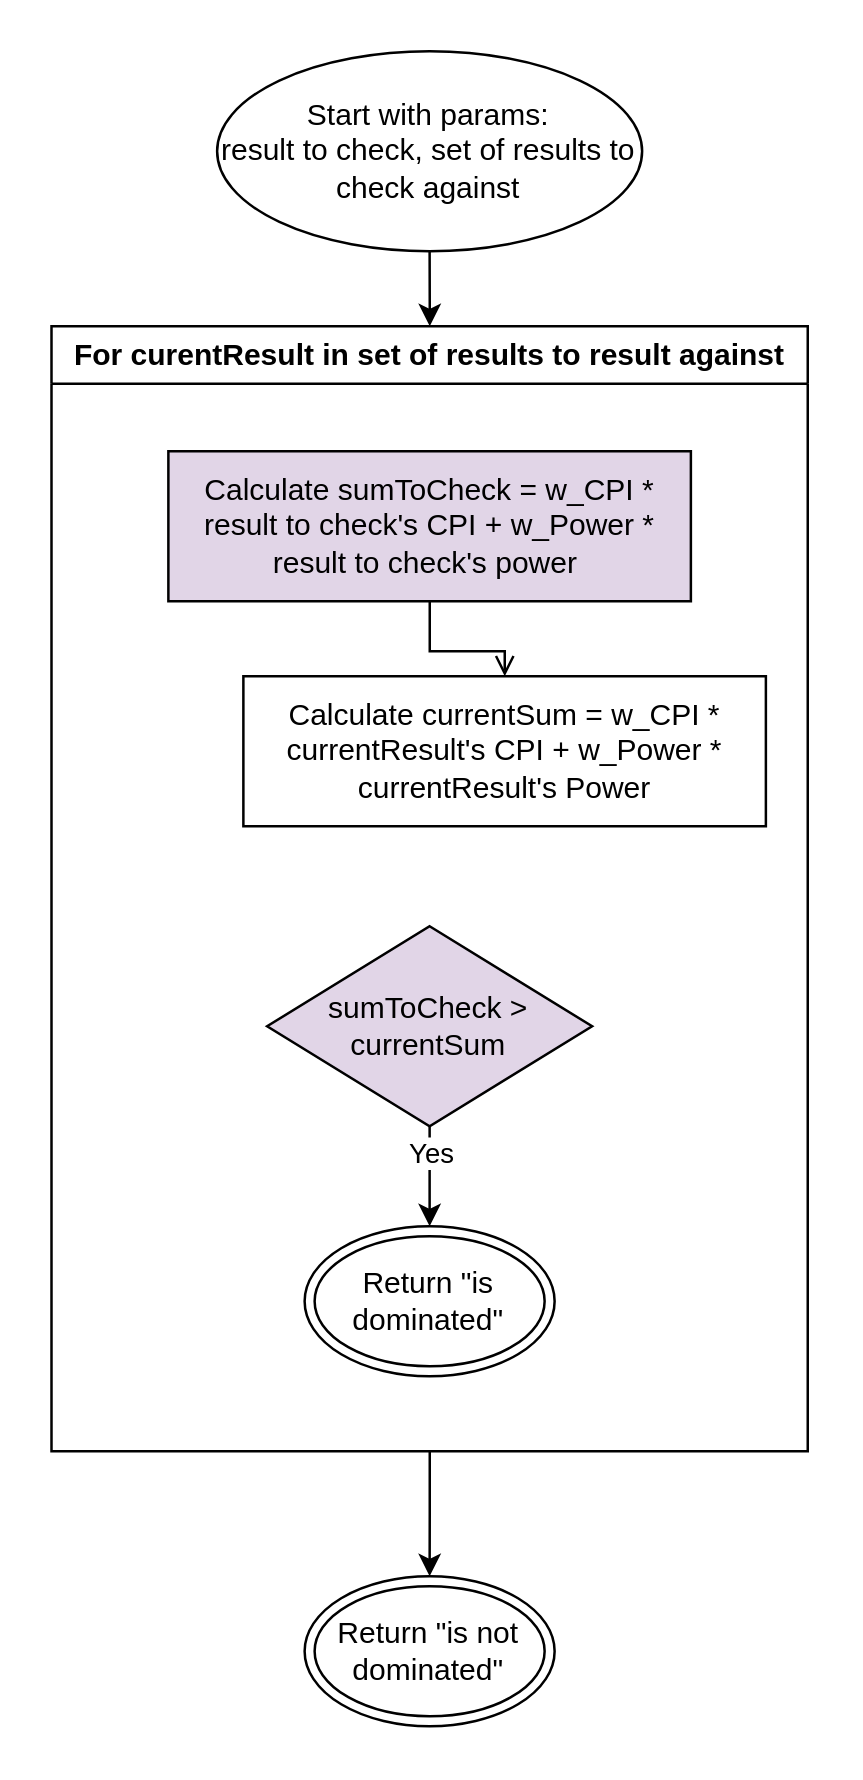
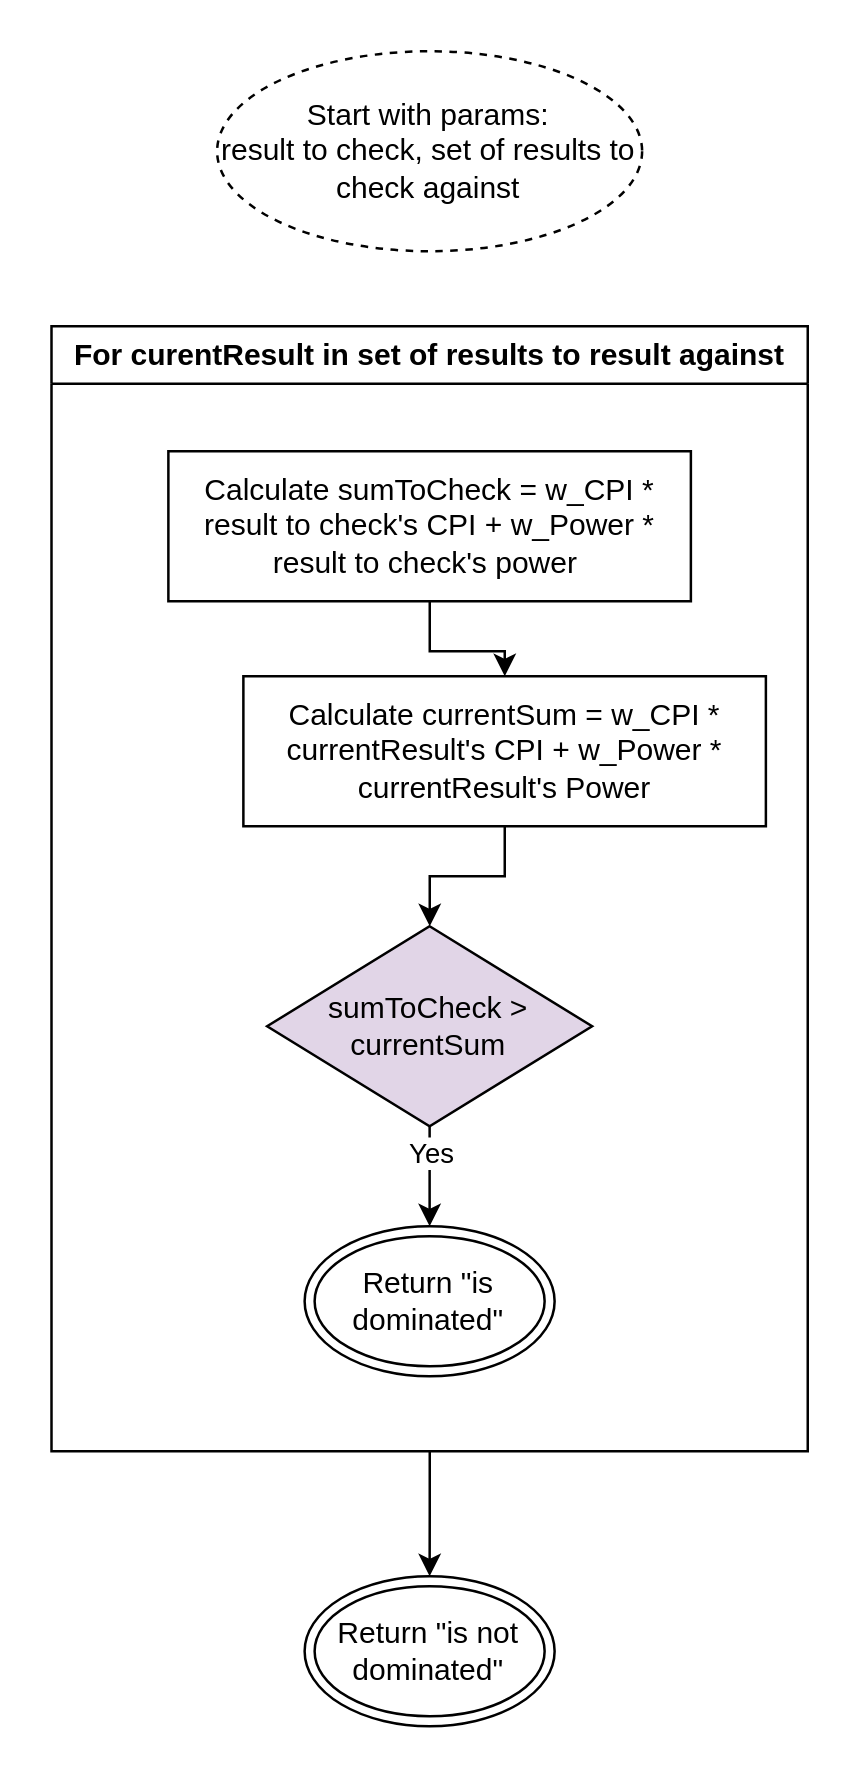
  <mxCell id="0" />
  <mxCell id="1" parent="0" />
- <mxCell id="2" style="edgeStyle=orthogonalEdgeStyle;rounded=0;orthogonalLoop=1;jettySize=auto;html=1;" edge="1" parent="1" source="3" target="5"><mxGeometry relative="1" as="geometry" /></mxCell>
- <mxCell id="3" value="Start with params:&lt;br&gt;result to check, set of results to check against" style="ellipse;whiteSpace=wrap;html=1;" vertex="1" parent="1"><mxGeometry x="86.25" y="20" width="170" height="80" as="geometry" /></mxCell>
+ <mxCell id="3" value="Start with params:&lt;br&gt;result to check, set of results to check against" style="ellipse;whiteSpace=wrap;html=1;dashed=1;" vertex="1" parent="1"><mxGeometry x="86.25" y="20" width="170" height="80" as="geometry" /></mxCell>
  <mxCell id="4" value="" style="edgeStyle=orthogonalEdgeStyle;rounded=0;orthogonalLoop=1;jettySize=auto;html=1;" edge="1" parent="1" source="5" target="14"><mxGeometry relative="1" as="geometry" /></mxCell>
  <mxCell id="5" value="For curentResult in set of results to result against" style="swimlane;whiteSpace=wrap;html=1;" vertex="1" parent="1"><mxGeometry x="20" y="130" width="302.5" height="450" as="geometry"><mxRectangle x="227.5" y="140" width="220" height="30" as="alternateBounds" /></mxGeometry></mxCell>
  <mxCell id="6" value="Return &quot;is dominated&quot;" style="ellipse;shape=doubleEllipse;whiteSpace=wrap;html=1;" vertex="1" parent="5"><mxGeometry x="101.25" y="360" width="100" height="60" as="geometry" /></mxCell>
- <mxCell id="7" value="" style="edgeStyle=orthogonalEdgeStyle;rounded=0;orthogonalLoop=1;jettySize=auto;html=1;endArrow=open;" edge="1" parent="5" source="8" target="10"><mxGeometry relative="1" as="geometry" /></mxCell>
- <mxCell id="8" value="Calculate sumToCheck = w_CPI * result to check's CPI + w_Power * result to check's power&amp;nbsp;" style="rounded=0;whiteSpace=wrap;html=1;fillColor=#e1d5e7;" vertex="1" parent="5"><mxGeometry x="46.75" y="50" width="209" height="60" as="geometry" /></mxCell>
+ <mxCell id="7" value="" style="edgeStyle=orthogonalEdgeStyle;rounded=0;orthogonalLoop=1;jettySize=auto;html=1;" edge="1" parent="5" source="8" target="10"><mxGeometry relative="1" as="geometry" /></mxCell>
+ <mxCell id="8" value="Calculate sumToCheck = w_CPI * result to check's CPI + w_Power * result to check's power&amp;nbsp;" style="rounded=0;whiteSpace=wrap;html=1;" vertex="1" parent="5"><mxGeometry x="46.75" y="50" width="209" height="60" as="geometry" /></mxCell>
+ <mxCell id="9" value="" style="edgeStyle=orthogonalEdgeStyle;rounded=0;orthogonalLoop=1;jettySize=auto;html=1;" edge="1" parent="5" source="10" target="13"><mxGeometry relative="1" as="geometry" /></mxCell>
  <mxCell id="10" value="Calculate currentSum = w_CPI * currentResult's CPI + w_Power * currentResult's Power" style="rounded=0;whiteSpace=wrap;html=1;" vertex="1" parent="5"><mxGeometry x="76.75" y="140" width="209" height="60" as="geometry" /></mxCell>
  <mxCell id="11" value="" style="edgeStyle=orthogonalEdgeStyle;rounded=0;orthogonalLoop=1;jettySize=auto;html=1;" edge="1" parent="5" source="13" target="6"><mxGeometry relative="1" as="geometry" /></mxCell>
  <mxCell id="12" value="Yes" style="edgeLabel;html=1;align=center;verticalAlign=middle;resizable=0;points=[];" vertex="1" connectable="0" parent="11"><mxGeometry x="-0.55" y="1" relative="1" as="geometry"><mxPoint x="-1" y="1" as="offset" /></mxGeometry></mxCell>
  <mxCell id="13" value="sumToCheck &amp;gt; currentSum" style="rhombus;whiteSpace=wrap;html=1;fillColor=#e1d5e7;" vertex="1" parent="5"><mxGeometry x="86.25" y="240" width="130" height="80" as="geometry" /></mxCell>
  <mxCell id="14" value="Return &quot;is not dominated&quot;" style="ellipse;shape=doubleEllipse;whiteSpace=wrap;html=1;" vertex="1" parent="1"><mxGeometry x="121.25" y="630" width="100" height="60" as="geometry" /></mxCell>
